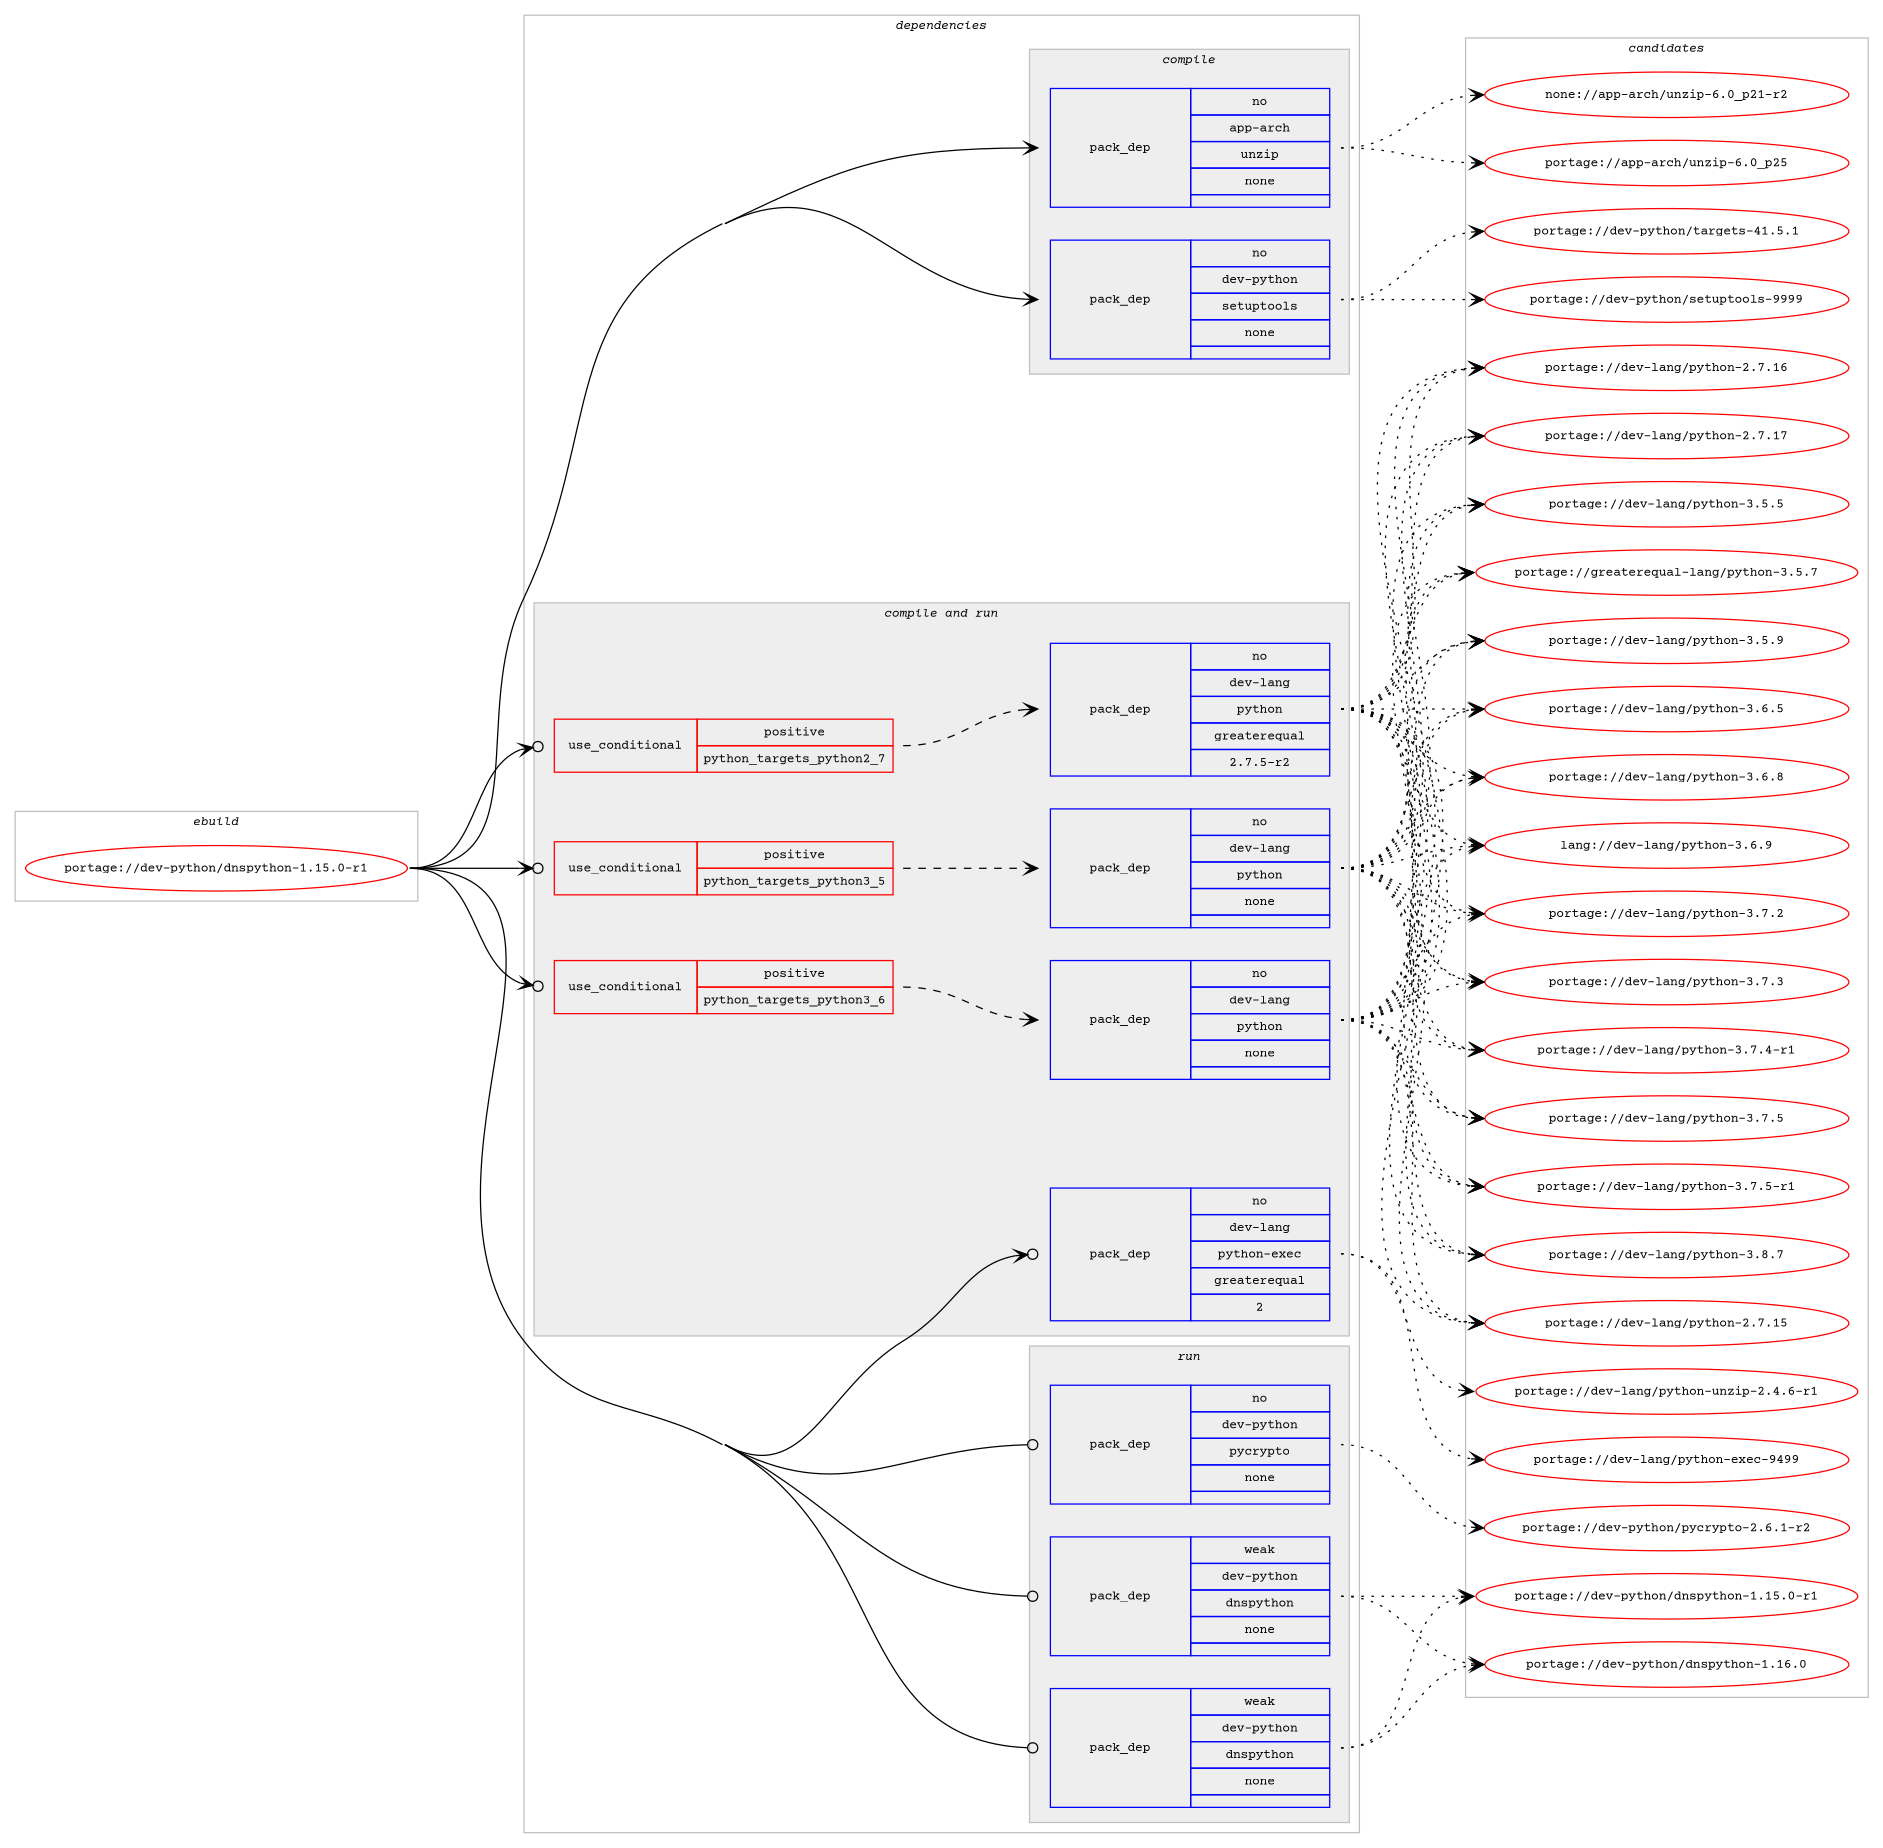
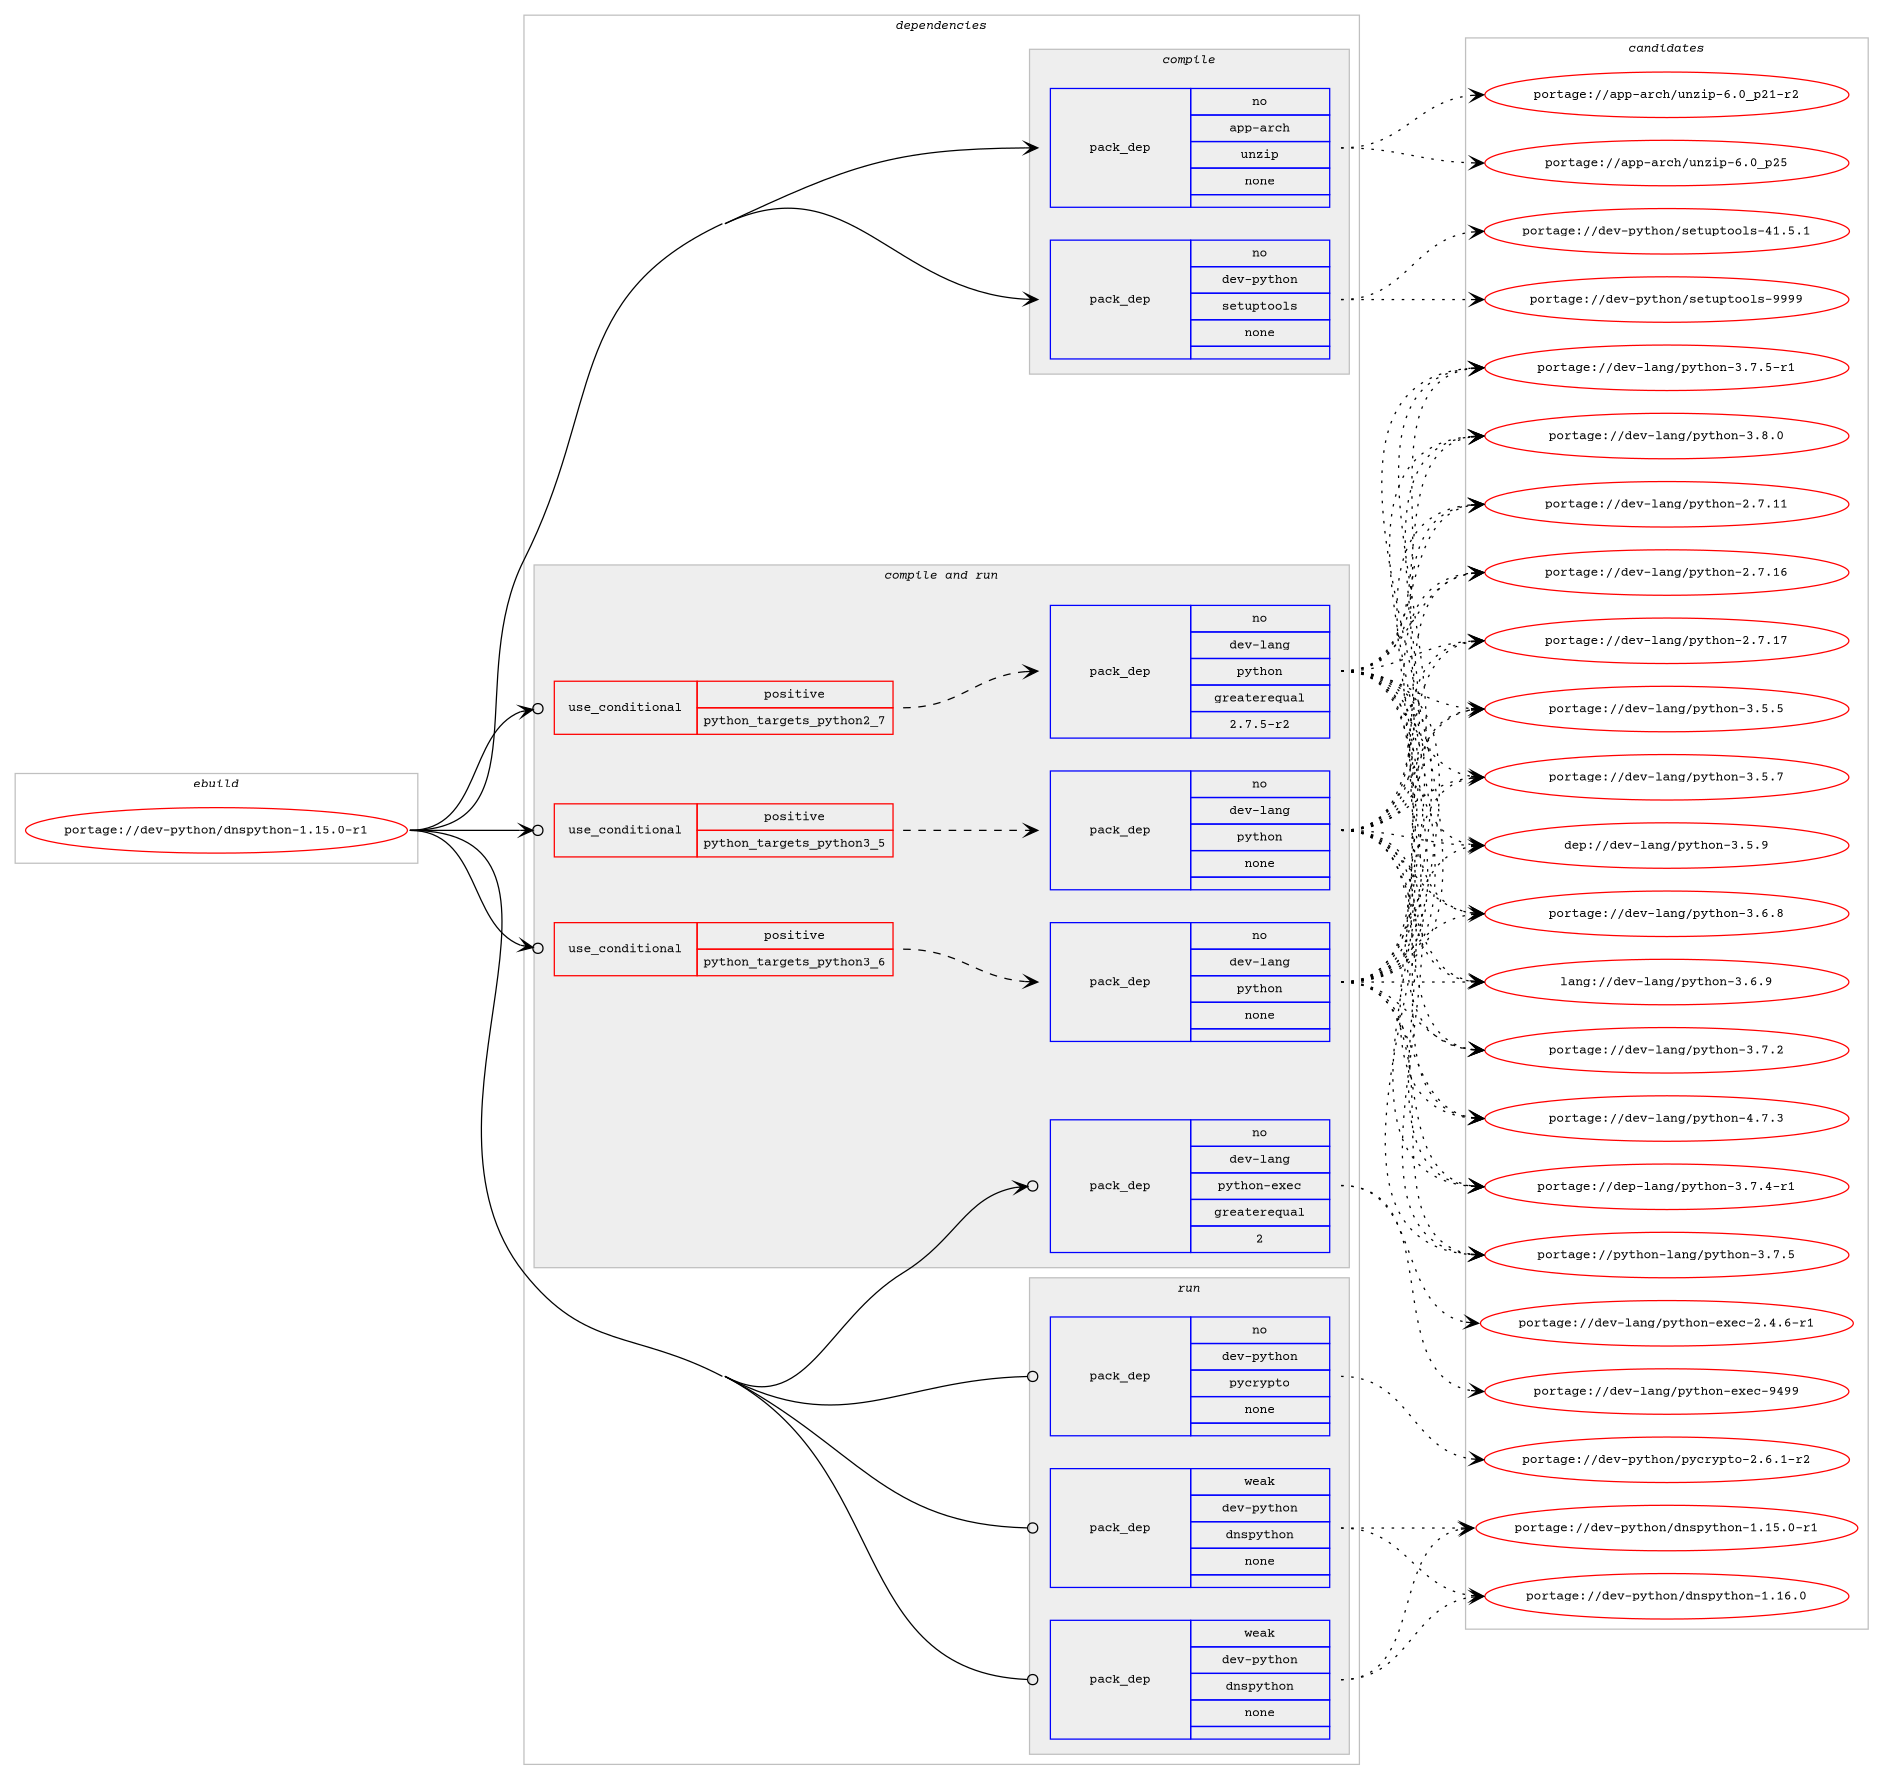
  digraph {
    compound=true
    concentrate=true
    fontname="Courier Prime"
    fontsize=10
    newrank=true
    rankdir=LR
    ranksep=1.5
    node [color=red fontname="Courier Prime" fontsize=10]
    edge [arrowhead=vee fontname="Courier Prime" headport=w style=dotted tailport=e weight=100]
    n1 [label="portage://dev-python/dnspython-1.15.0-r1" width=4]
    n2 [color=blue label=<<TABLE BORDER="0" CELLBORDER="1" CELLSPACING="0" CELLPADDING="4" WIDTH="220"><TR><TD ROWSPAN="6" CELLPADDING="30">pack_dep</TD></TR><TR><TD WIDTH="110">no</TD></TR><TR><TD>app-arch</TD></TR><TR><TD>unzip</TD></TR><TR><TD>none</TD></TR><TR><TD></TD></TR></TABLE>> shape=none]
    n3 [color=blue label=<<TABLE BORDER="0" CELLBORDER="1" CELLSPACING="0" CELLPADDING="4" WIDTH="220"><TR><TD ROWSPAN="6" CELLPADDING="30">pack_dep</TD></TR><TR><TD WIDTH="110">no</TD></TR><TR><TD>dev-python</TD></TR><TR><TD>setuptools</TD></TR><TR><TD>none</TD></TR><TR><TD></TD></TR></TABLE>> shape=none]
    n4 [color=blue label=<<TABLE BORDER="0" CELLBORDER="1" CELLSPACING="0" CELLPADDING="4" WIDTH="220"><TR><TD ROWSPAN="6" CELLPADDING="30">pack_dep</TD></TR><TR><TD WIDTH="110">no</TD></TR><TR><TD>dev-lang</TD></TR><TR><TD>python</TD></TR><TR><TD>greaterequal</TD></TR><TR><TD>2.7.5-r2</TD></TR></TABLE>> shape=none]
    n5 [label=<<TABLE BORDER="0" CELLBORDER="1" CELLSPACING="0" CELLPADDING="4"><TR><TD ROWSPAN="3" CELLPADDING="10">use_conditional</TD></TR><TR><TD>positive</TD></TR><TR><TD>python_targets_python2_7</TD></TR></TABLE>> shape=none]
    n6 [color=blue label=<<TABLE BORDER="0" CELLBORDER="1" CELLSPACING="0" CELLPADDING="4" WIDTH="220"><TR><TD ROWSPAN="6" CELLPADDING="30">pack_dep</TD></TR><TR><TD WIDTH="110">no</TD></TR><TR><TD>dev-lang</TD></TR><TR><TD>python</TD></TR><TR><TD>none</TD></TR><TR><TD></TD></TR></TABLE>> shape=none]
    n7 [label=<<TABLE BORDER="0" CELLBORDER="1" CELLSPACING="0" CELLPADDING="4"><TR><TD ROWSPAN="3" CELLPADDING="10">use_conditional</TD></TR><TR><TD>positive</TD></TR><TR><TD>python_targets_python3_5</TD></TR></TABLE>> shape=none]
    n8 [color=blue label=<<TABLE BORDER="0" CELLBORDER="1" CELLSPACING="0" CELLPADDING="4" WIDTH="220"><TR><TD ROWSPAN="6" CELLPADDING="30">pack_dep</TD></TR><TR><TD WIDTH="110">no</TD></TR><TR><TD>dev-lang</TD></TR><TR><TD>python</TD></TR><TR><TD>none</TD></TR><TR><TD></TD></TR></TABLE>> shape=none]
    n9 [label=<<TABLE BORDER="0" CELLBORDER="1" CELLSPACING="0" CELLPADDING="4"><TR><TD ROWSPAN="3" CELLPADDING="10">use_conditional</TD></TR><TR><TD>positive</TD></TR><TR><TD>python_targets_python3_6</TD></TR></TABLE>> shape=none]
    n10 [color=blue label=<<TABLE BORDER="0" CELLBORDER="1" CELLSPACING="0" CELLPADDING="4" WIDTH="220"><TR><TD ROWSPAN="6" CELLPADDING="30">pack_dep</TD></TR><TR><TD WIDTH="110">no</TD></TR><TR><TD>dev-lang</TD></TR><TR><TD>python-exec</TD></TR><TR><TD>greaterequal</TD></TR><TR><TD>2</TD></TR></TABLE>> shape=none]
    n11 [color=blue label=<<TABLE BORDER="0" CELLBORDER="1" CELLSPACING="0" CELLPADDING="4" WIDTH="220"><TR><TD ROWSPAN="6" CELLPADDING="30">pack_dep</TD></TR><TR><TD WIDTH="110">no</TD></TR><TR><TD>dev-python</TD></TR><TR><TD>pycrypto</TD></TR><TR><TD>none</TD></TR><TR><TD></TD></TR></TABLE>> shape=none]
    n12 [color=blue label=<<TABLE BORDER="0" CELLBORDER="1" CELLSPACING="0" CELLPADDING="4" WIDTH="220"><TR><TD ROWSPAN="6" CELLPADDING="30">pack_dep</TD></TR><TR><TD WIDTH="110">weak</TD></TR><TR><TD>dev-python</TD></TR><TR><TD>dnspython</TD></TR><TR><TD>none</TD></TR><TR><TD></TD></TR></TABLE>> shape=none]
    n13 [color=blue label=<<TABLE BORDER="0" CELLBORDER="1" CELLSPACING="0" CELLPADDING="4" WIDTH="220"><TR><TD ROWSPAN="6" CELLPADDING="30">pack_dep</TD></TR><TR><TD WIDTH="110">weak</TD></TR><TR><TD>dev-python</TD></TR><TR><TD>dnspython</TD></TR><TR><TD>none</TD></TR><TR><TD></TD></TR></TABLE>> shape=none]
-   n14 [label="none://app-arch/unzip-6.0_p21-r2" width=4]
+   n14 [label="portage://app-arch/unzip-6.0_p21-r2" width=4]
    n15 [label="portage://app-arch/unzip-6.0_p25" width=4]
-   n16 [label="portage://dev-python/targets-41.5.1" width=4]
+   n16 [label="portage://dev-python/setuptools-41.5.1" width=4]
    n17 [label="portage://dev-python/setuptools-9999" width=4]
-   n18 [label="portage://dev-lang/python-2.7.15" width=4]
+   n18 [label="portage://dev-lang/python-2.7.11" width=4]
    n19 [label="portage://dev-lang/python-2.7.16" width=4]
    n20 [label="portage://dev-lang/python-2.7.17" width=4]
    n21 [label="portage://dev-lang/python-3.5.5" width=4]
-   n22 [label="portage://greaterequal-lang/python-3.5.7" width=4]
-   n23 [label="portage://dev-lang/python-3.5.9" width=4]
-   n24 [label="portage://dev-lang/python-3.6.5" width=4]
+   n22 [label="portage://dev-lang/python-3.5.7" width=4]
+   n23 [label="dep://dev-lang/python-3.5.9" width=4]
    n25 [label="portage://dev-lang/python-3.6.8" width=4]
    n26 [label="lang://dev-lang/python-3.6.9" width=4]
    n27 [label="portage://dev-lang/python-3.7.2" width=4]
-   n28 [label="portage://dev-lang/python-3.7.3" width=4]
-   n29 [label="portage://dev-lang/python-3.7.4-r1" width=4]
-   n30 [label="portage://dev-lang/python-3.7.5" width=4]
+   n28 [label="portage://dev-lang/python-4.7.3" width=4]
+   n29 [label="portage://dep-lang/python-3.7.4-r1" width=4]
+   n30 [label="portage://python-lang/python-3.7.5" width=4]
    n31 [label="portage://dev-lang/python-3.7.5-r1" width=4]
-   n32 [label="portage://dev-lang/python-3.8.7" width=4]
-   n33 [label="portage://dev-lang/python-unzip-2.4.6-r1" width=4]
+   n32 [label="portage://dev-lang/python-3.8.0" width=4]
+   n33 [label="portage://dev-lang/python-exec-2.4.6-r1" width=4]
    n34 [label="portage://dev-lang/python-exec-9499" width=4]
    n35 [label="portage://dev-python/pycrypto-2.6.1-r2" width=4]
    n36 [label="portage://dev-python/dnspython-1.15.0-r1" width=4]
    n37 [label="portage://dev-python/dnspython-1.16.0" width=4]
    subgraph cluster_1 {
      color=gray
      label=<<i>ebuild</i>>
      rank=same
      n1
    }
    subgraph cluster_2 {
      color=gray
      label=<<i>dependencies</i>>
      subgraph cluster_3 {
        color=gray
        fillcolor="#eeeeee"
        label=<<i>compile</i>>
        style=filled
        subgraph sub_4 {
          color=gray
          fillcolor="#eeeeee"
          label=<<i>compile</i>>
          style=filled
          n2
        }
        subgraph sub_5 {
          color=gray
          fillcolor="#eeeeee"
          label=<<i>compile</i>>
          style=filled
          n3
        }
      }
      subgraph cluster_6 {
        color=gray
        fillcolor="#eeeeee"
        label=<<i>compile and run</i>>
        style=filled
        subgraph sub_7 {
          color=gray
          fillcolor="#eeeeee"
          label=<<i>compile and run</i>>
          style=filled
          n5
          subgraph sub_8 {
            color=gray
            fillcolor="#eeeeee"
            label=<<i>compile and run</i>>
            style=filled
            n4
          }
        }
        subgraph sub_9 {
          color=gray
          fillcolor="#eeeeee"
          label=<<i>compile and run</i>>
          style=filled
          n7
          subgraph sub_10 {
            color=gray
            fillcolor="#eeeeee"
            label=<<i>compile and run</i>>
            style=filled
            n6
          }
        }
        subgraph sub_11 {
          color=gray
          fillcolor="#eeeeee"
          label=<<i>compile and run</i>>
          style=filled
          n9
          subgraph sub_12 {
            color=gray
            fillcolor="#eeeeee"
            label=<<i>compile and run</i>>
            style=filled
            n8
          }
        }
        subgraph sub_13 {
          color=gray
          fillcolor="#eeeeee"
          label=<<i>compile and run</i>>
          style=filled
          n10
        }
      }
      subgraph cluster_14 {
        color=gray
        fillcolor="#eeeeee"
        label=<<i>run</i>>
        style=filled
        subgraph sub_15 {
          color=gray
          fillcolor="#eeeeee"
          label=<<i>run</i>>
          style=filled
          n11
        }
        subgraph sub_16 {
          color=gray
          fillcolor="#eeeeee"
          label=<<i>run</i>>
          style=filled
          n12
        }
        subgraph sub_17 {
          color=gray
          fillcolor="#eeeeee"
          label=<<i>run</i>>
          style=filled
          n13
        }
      }
    }
    subgraph cluster_18 {
      color=gray
      label=<<i>candidates</i>>
      rank=same
      subgraph sub_19 {
        color=black
        label=<<i>candidates</i>>
        nodesep=1
        rank=same
        n14
        n15
      }
      subgraph sub_20 {
        color=black
        label=<<i>candidates</i>>
        nodesep=1
        rank=same
        n16
        n17
      }
      subgraph sub_21 {
        color=black
        label=<<i>candidates</i>>
        nodesep=1
        rank=same
        n18
        n19
        n20
        n21
        n22
        n23
-       n24
        n25
        n26
        n27
        n28
        n29
        n30
        n31
        n32
      }
      subgraph sub_22 {
        color=black
        label=<<i>candidates</i>>
        nodesep=1
        rank=same
        n18
        n19
        n20
        n21
        n22
        n23
-       n24
        n25
        n26
        n27
        n28
        n29
        n30
        n31
        n32
      }
      subgraph sub_23 {
        color=black
        label=<<i>candidates</i>>
        nodesep=1
        rank=same
        n18
        n19
        n20
        n21
        n22
        n23
-       n24
        n25
        n26
        n27
        n28
        n29
        n30
        n31
        n32
      }
      subgraph sub_24 {
        color=black
        label=<<i>candidates</i>>
        nodesep=1
        rank=same
        n33
        n34
      }
      subgraph sub_25 {
        color=black
        label=<<i>candidates</i>>
        nodesep=1
        rank=same
        n35
      }
      subgraph sub_26 {
        color=black
        label=<<i>candidates</i>>
        nodesep=1
        rank=same
        n36
        n37
      }
      subgraph sub_27 {
        color=black
        label=<<i>candidates</i>>
        nodesep=1
        rank=same
        n36
        n37
      }
    }
    n1 -> n2 [style=solid weight=20]
    n1 -> n3 [style=solid weight=20]
    n1 -> n5 [arrowhead=odotvee style=solid weight=20]
    n1 -> n7 [arrowhead=odotvee style=solid weight=20]
    n1 -> n9 [arrowhead=odotvee style=solid weight=20]
    n1 -> n10 [arrowhead=odotvee style=solid weight=20]
    n1 -> n11 [arrowhead=odot style=solid weight=20]
    n1 -> n12 [arrowhead=odot style=solid weight=20]
    n1 -> n13 [arrowhead=odot style=solid weight=20]
    n2 -> n14
    n2 -> n15
    n3 -> n16
    n3 -> n17
    n4 -> n18
    n4 -> n19
    n4 -> n20
    n4 -> n21
    n4 -> n22
    n4 -> n23
-   n4 -> n24
    n4 -> n25
    n4 -> n26
    n4 -> n27
    n4 -> n28
    n4 -> n29
    n4 -> n30
    n4 -> n31
    n4 -> n32
    n5 -> n4 [style=dashed weight=20]
    n6 -> n18
    n6 -> n19
    n6 -> n20
    n6 -> n21
    n6 -> n22
    n6 -> n23
-   n6 -> n24
    n6 -> n25
    n6 -> n26
    n6 -> n27
    n6 -> n28
    n6 -> n29
    n6 -> n30
    n6 -> n31
    n6 -> n32
    n7 -> n6 [style=dashed weight=20]
    n8 -> n18
    n8 -> n19
    n8 -> n20
    n8 -> n21
    n8 -> n22
    n8 -> n23
-   n8 -> n24
    n8 -> n25
    n8 -> n26
    n8 -> n27
    n8 -> n28
    n8 -> n29
    n8 -> n30
    n8 -> n31
    n8 -> n32
    n9 -> n8 [style=dashed weight=20]
    n10 -> n33
    n10 -> n34
    n11 -> n35
    n12 -> n36
    n12 -> n37
    n13 -> n36
    n13 -> n37
  }
